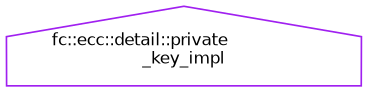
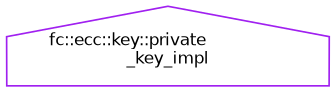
  digraph {
    rankdir=TB
-   n1 [color=purple fillcolor=white fontname=Helvetica fontsize=10 height=0.2 label="fc::ecc::detail::private\l_key_impl" shape=house style=filled width=0.4]
+   n1 [color=purple fillcolor=white fontname=Helvetica fontsize=10 height=0.2 label="fc::ecc::key::private\l_key_impl" shape=house style=filled width=0.4]
  }
